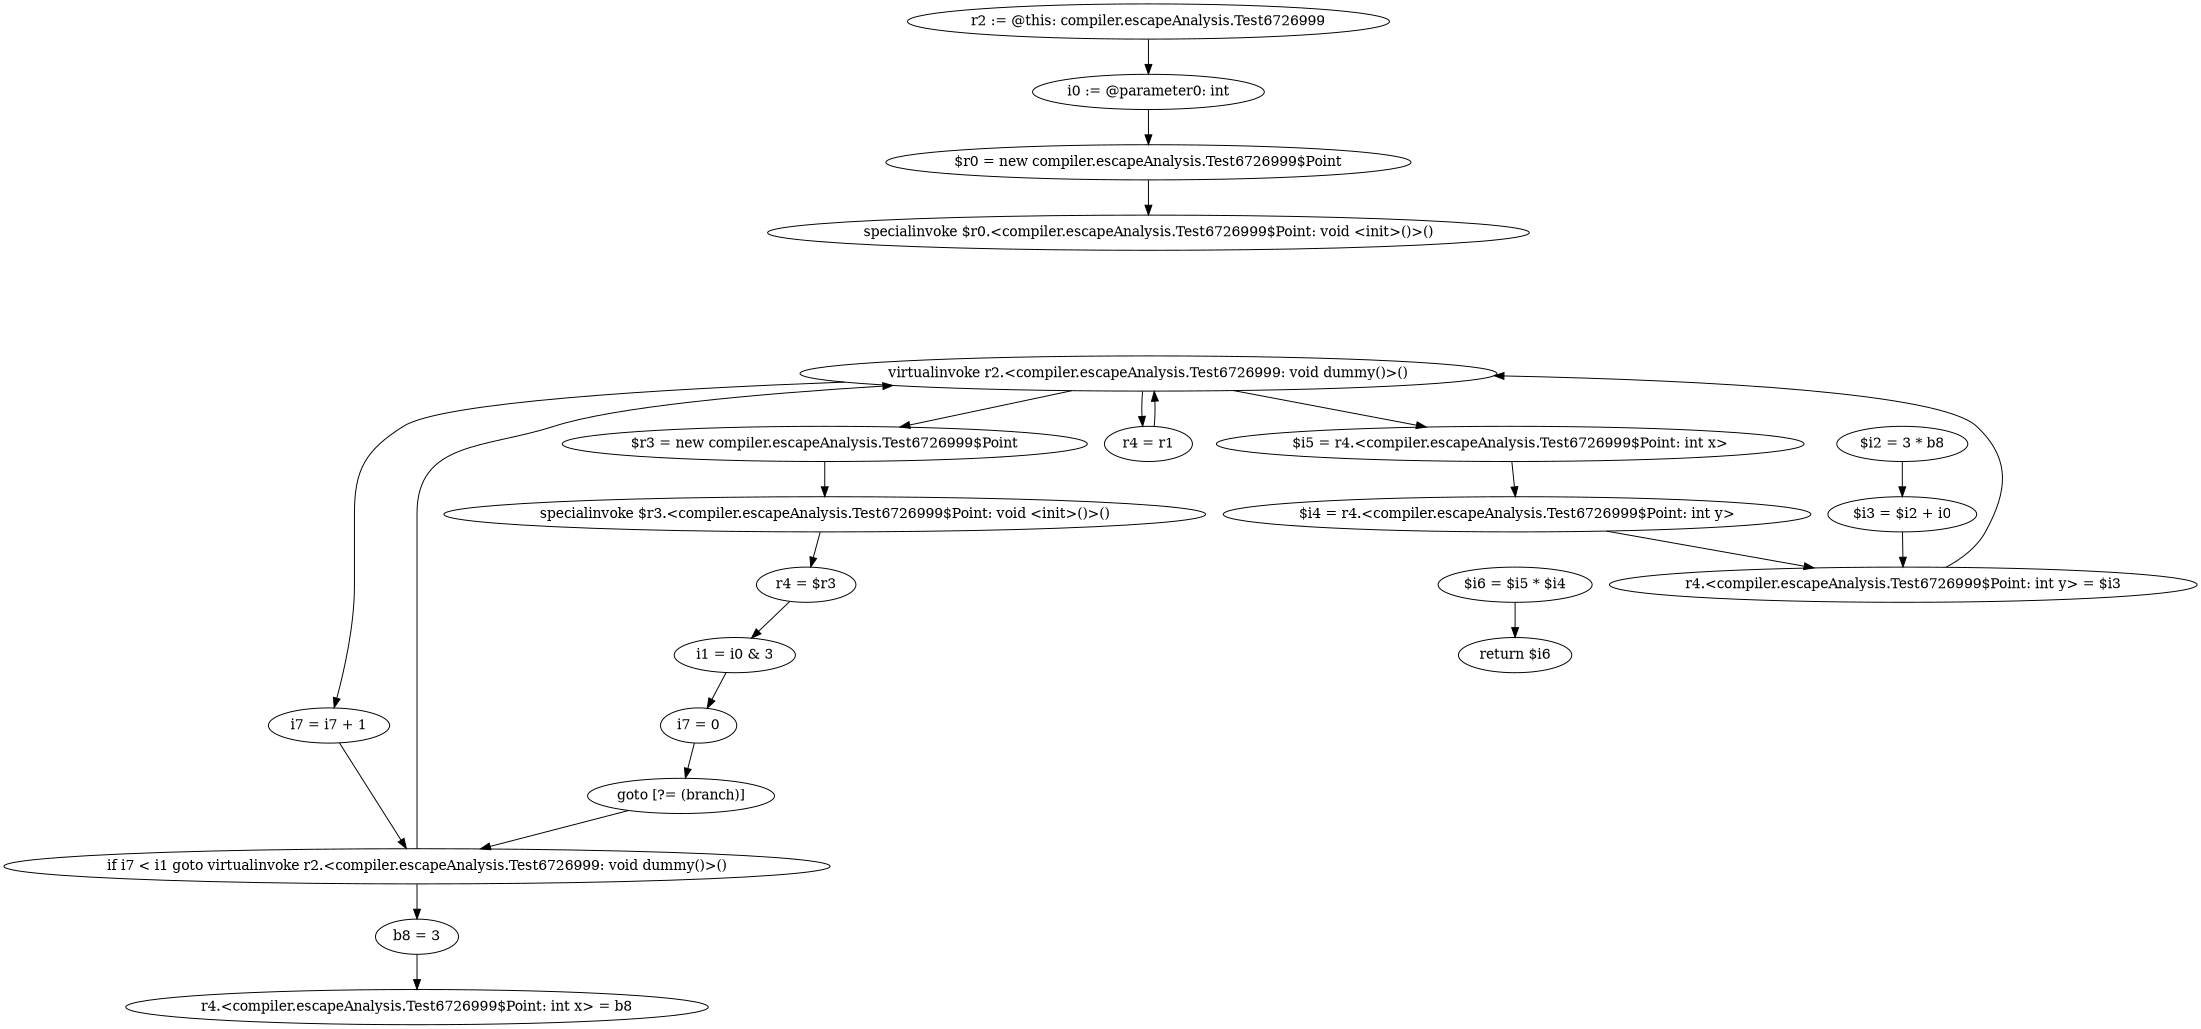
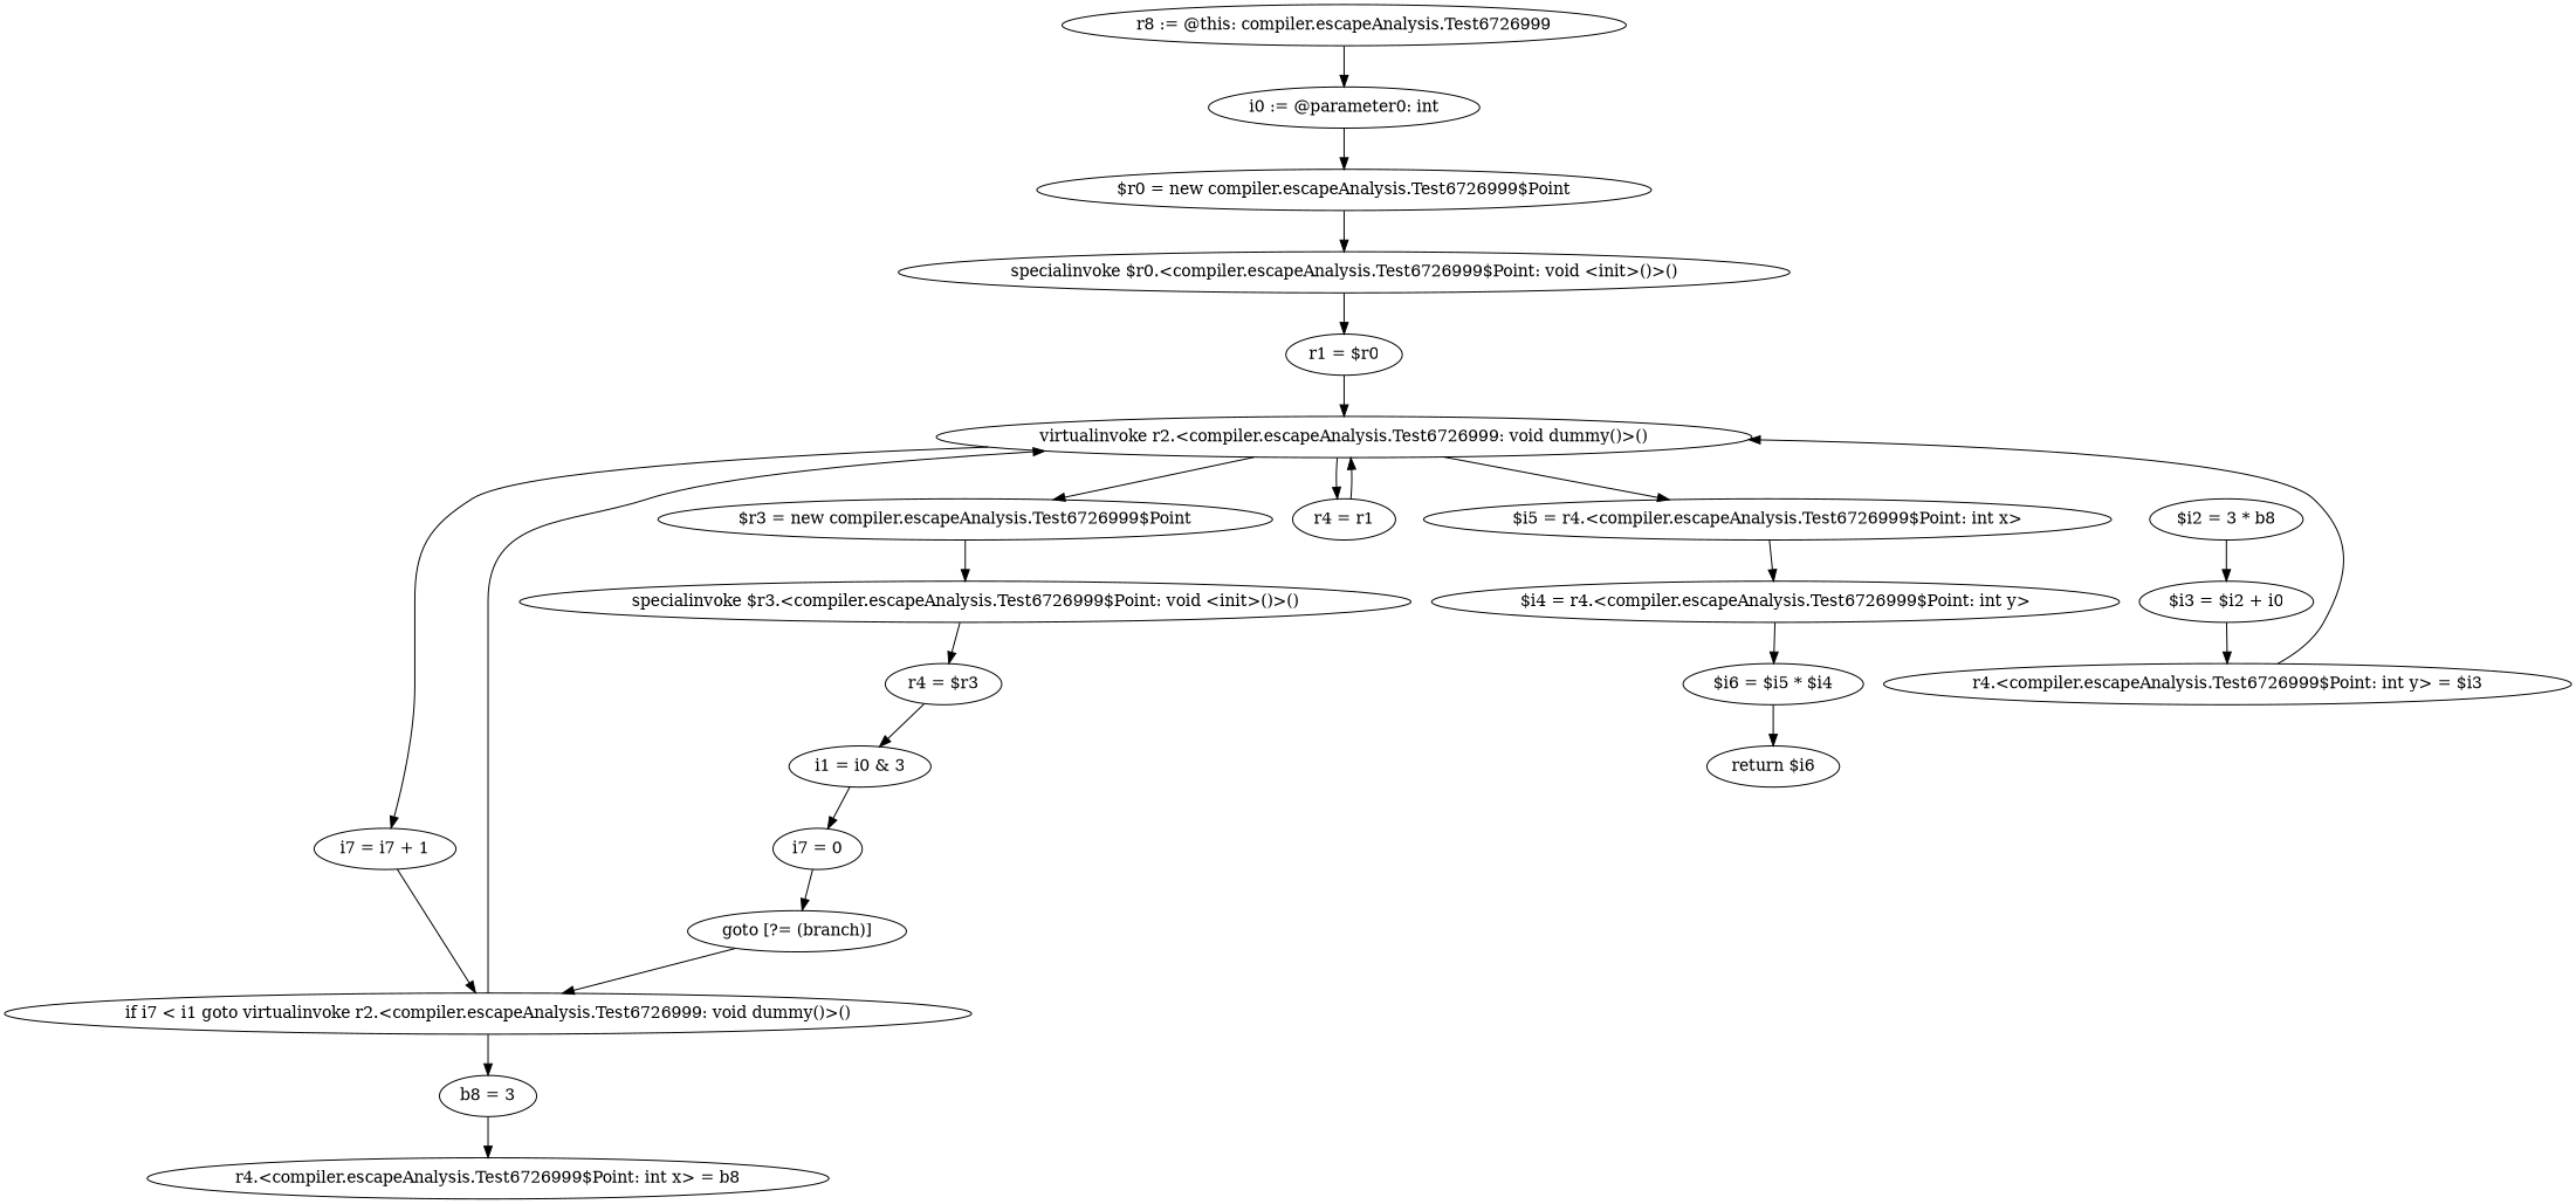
  digraph {
-   "r2 := @this: compiler.escapeAnalysis.Test6726999"
+   "r2 := @this: compiler.escapeAnalysis.Test6726999" [label="r8 := @this: compiler.escapeAnalysis.Test6726999"]
    "i0 := @parameter0: int"
    "$r0 = new compiler.escapeAnalysis.Test6726999$Point"
    "specialinvoke $r0.<compiler.escapeAnalysis.Test6726999$Point: void <init>()>()"
+   "r1 = $r0"
    "virtualinvoke r2.<compiler.escapeAnalysis.Test6726999: void dummy()>()"
    "$r3 = new compiler.escapeAnalysis.Test6726999$Point"
    "r4 = r1"
    "i7 = i7 + 1"
    "$i5 = r4.<compiler.escapeAnalysis.Test6726999$Point: int x>"
    "specialinvoke $r3.<compiler.escapeAnalysis.Test6726999$Point: void <init>()>()"
    "if i7 < i1 goto virtualinvoke r2.<compiler.escapeAnalysis.Test6726999: void dummy()>()"
    "$i4 = r4.<compiler.escapeAnalysis.Test6726999$Point: int y>"
    "r4 = $r3"
    "i1 = i0 & 3"
    "i7 = 0"
    "goto [?= (branch)]"
    "b8 = 3"
    "r4.<compiler.escapeAnalysis.Test6726999$Point: int x> = b8"
    "$i2 = 3 * b8"
    "$i3 = $i2 + i0"
    "r4.<compiler.escapeAnalysis.Test6726999$Point: int y> = $i3"
    "$i6 = $i5 * $i4"
    "return $i6"
    "r2 := @this: compiler.escapeAnalysis.Test6726999" -> "i0 := @parameter0: int"
    "i0 := @parameter0: int" -> "$r0 = new compiler.escapeAnalysis.Test6726999$Point"
    "$r0 = new compiler.escapeAnalysis.Test6726999$Point" -> "specialinvoke $r0.<compiler.escapeAnalysis.Test6726999$Point: void <init>()>()"
+   "specialinvoke $r0.<compiler.escapeAnalysis.Test6726999$Point: void <init>()>()" -> "r1 = $r0"
+   "r1 = $r0" -> "virtualinvoke r2.<compiler.escapeAnalysis.Test6726999: void dummy()>()"
    "virtualinvoke r2.<compiler.escapeAnalysis.Test6726999: void dummy()>()" -> "$r3 = new compiler.escapeAnalysis.Test6726999$Point"
    "virtualinvoke r2.<compiler.escapeAnalysis.Test6726999: void dummy()>()" -> "r4 = r1"
    "virtualinvoke r2.<compiler.escapeAnalysis.Test6726999: void dummy()>()" -> "i7 = i7 + 1"
    "virtualinvoke r2.<compiler.escapeAnalysis.Test6726999: void dummy()>()" -> "$i5 = r4.<compiler.escapeAnalysis.Test6726999$Point: int x>"
    "$r3 = new compiler.escapeAnalysis.Test6726999$Point" -> "specialinvoke $r3.<compiler.escapeAnalysis.Test6726999$Point: void <init>()>()"
    "r4 = r1" -> "virtualinvoke r2.<compiler.escapeAnalysis.Test6726999: void dummy()>()"
    "i7 = i7 + 1" -> "if i7 < i1 goto virtualinvoke r2.<compiler.escapeAnalysis.Test6726999: void dummy()>()"
    "$i5 = r4.<compiler.escapeAnalysis.Test6726999$Point: int x>" -> "$i4 = r4.<compiler.escapeAnalysis.Test6726999$Point: int y>"
    "specialinvoke $r3.<compiler.escapeAnalysis.Test6726999$Point: void <init>()>()" -> "r4 = $r3"
    "if i7 < i1 goto virtualinvoke r2.<compiler.escapeAnalysis.Test6726999: void dummy()>()" -> "virtualinvoke r2.<compiler.escapeAnalysis.Test6726999: void dummy()>()"
    "if i7 < i1 goto virtualinvoke r2.<compiler.escapeAnalysis.Test6726999: void dummy()>()" -> "b8 = 3"
-   "$i4 = r4.<compiler.escapeAnalysis.Test6726999$Point: int y>" -> "r4.<compiler.escapeAnalysis.Test6726999$Point: int y> = $i3"
+   "$i4 = r4.<compiler.escapeAnalysis.Test6726999$Point: int y>" -> "$i6 = $i5 * $i4"
    "r4 = $r3" -> "i1 = i0 & 3"
    "i1 = i0 & 3" -> "i7 = 0"
    "i7 = 0" -> "goto [?= (branch)]"
    "goto [?= (branch)]" -> "if i7 < i1 goto virtualinvoke r2.<compiler.escapeAnalysis.Test6726999: void dummy()>()"
    "b8 = 3" -> "r4.<compiler.escapeAnalysis.Test6726999$Point: int x> = b8"
    "$i2 = 3 * b8" -> "$i3 = $i2 + i0"
    "$i3 = $i2 + i0" -> "r4.<compiler.escapeAnalysis.Test6726999$Point: int y> = $i3"
    "r4.<compiler.escapeAnalysis.Test6726999$Point: int y> = $i3" -> "virtualinvoke r2.<compiler.escapeAnalysis.Test6726999: void dummy()>()"
    "$i6 = $i5 * $i4" -> "return $i6"
  }
